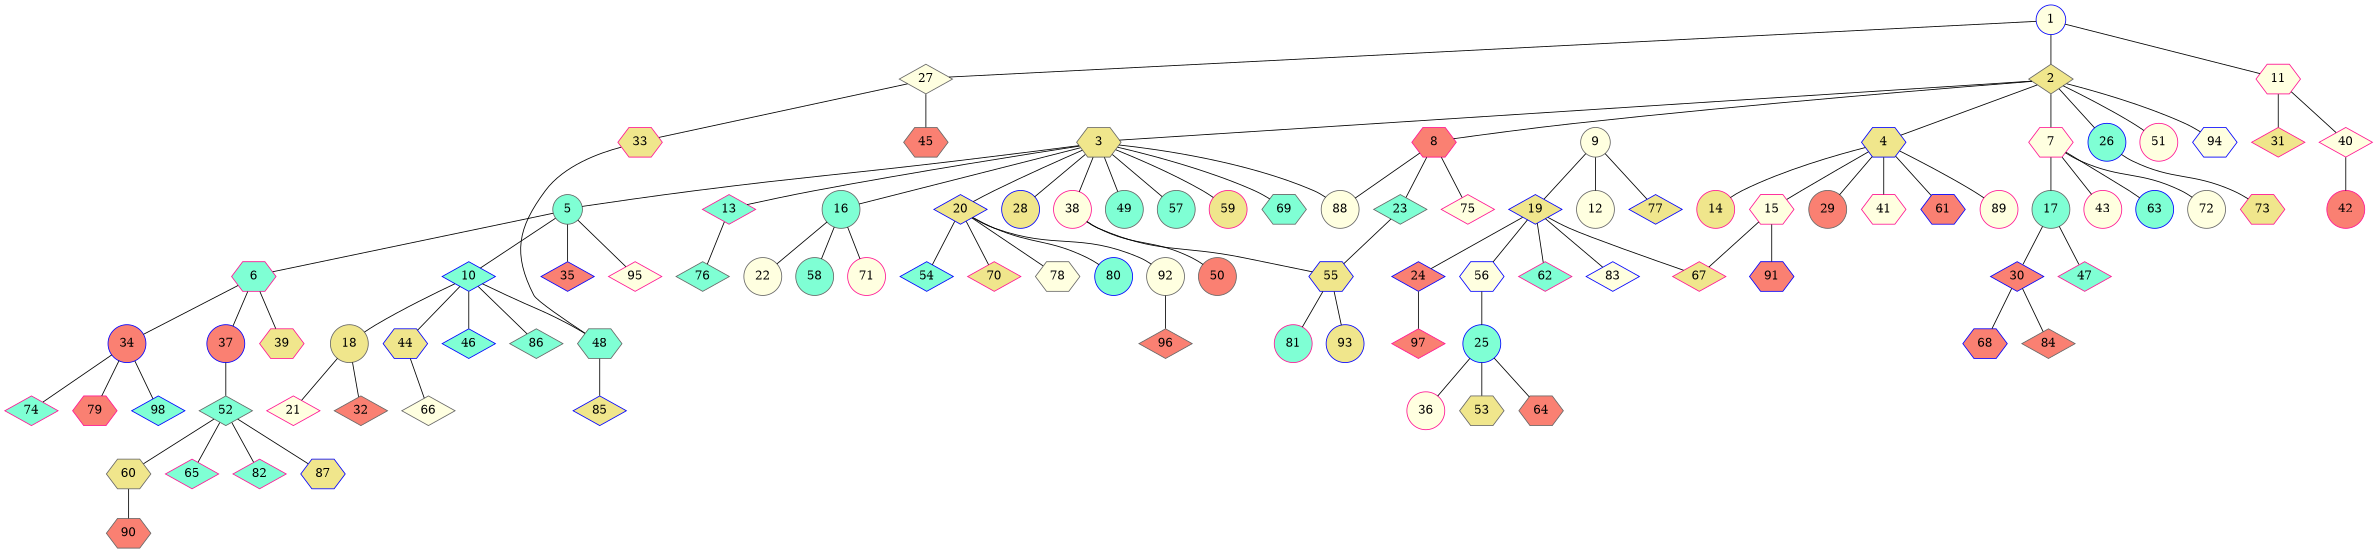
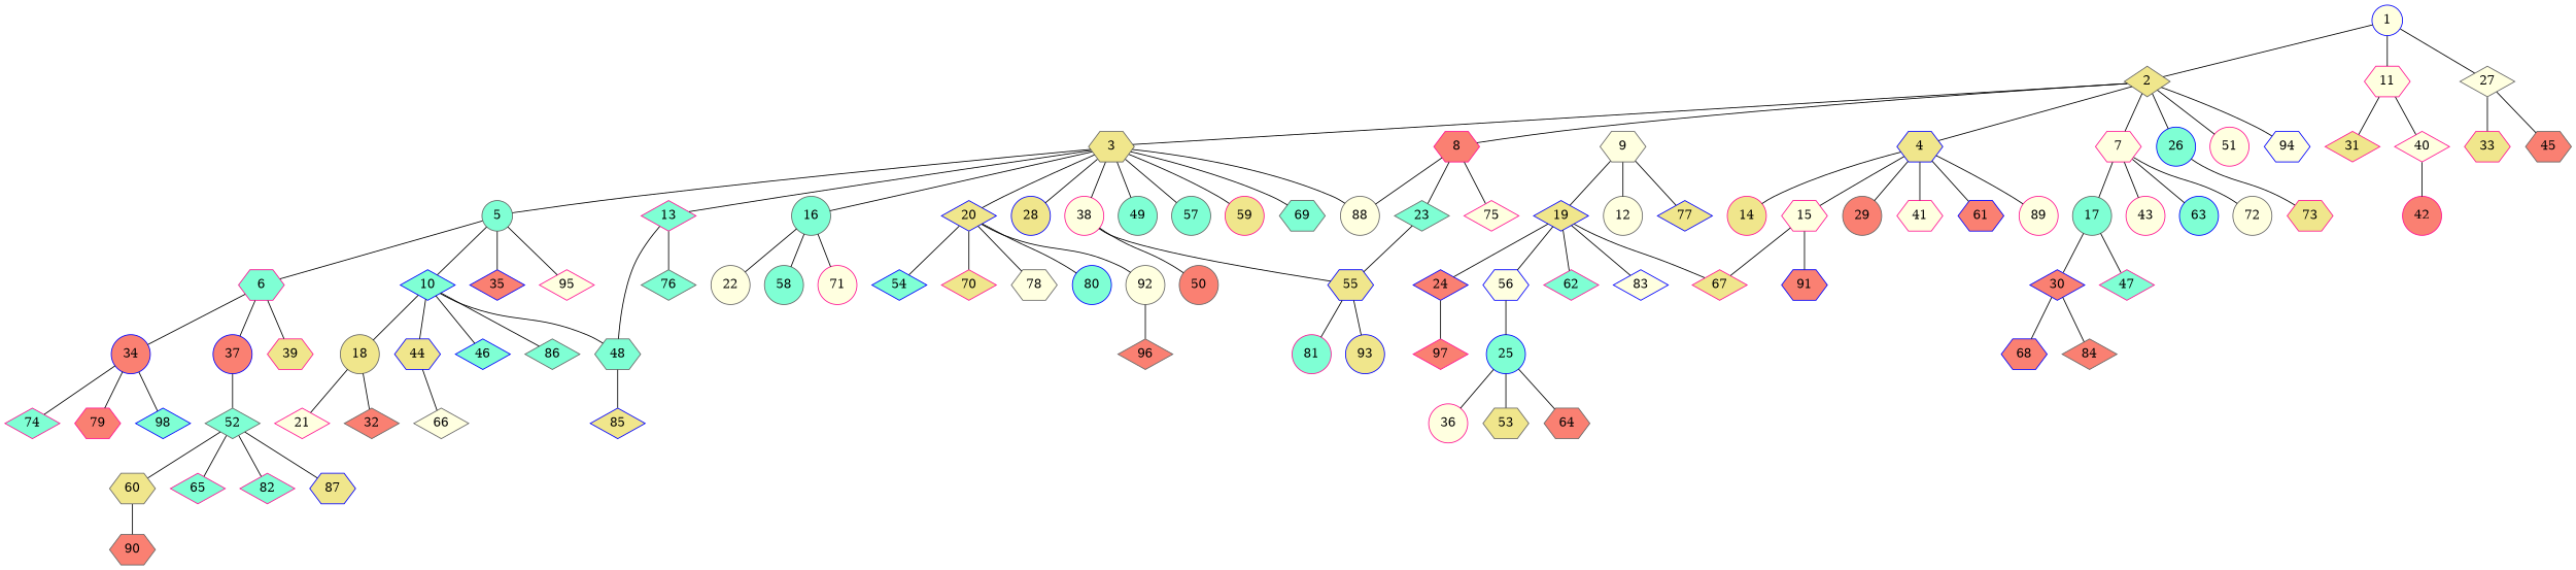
  graph {
    node [color=gray40 fillcolor=aquamarine shape=diamond style=filled]
    1 [color=blue fillcolor=lightyellow shape=circle]
    2 [fillcolor=khaki]
    11 [color=deeppink fillcolor=lightyellow shape=hexagon]
    27 [fillcolor=lightyellow]
    3 [fillcolor=khaki shape=hexagon]
    4 [color=blue fillcolor=khaki shape=hexagon]
    7 [color=deeppink fillcolor=lightyellow shape=hexagon]
    8 [color=deeppink fillcolor=salmon shape=hexagon]
    26 [color=blue shape=circle]
    51 [color=deeppink fillcolor=lightyellow shape=circle]
    94 [color=blue fillcolor=lightyellow shape=hexagon]
    31 [color=deeppink fillcolor=khaki]
    40 [color=deeppink fillcolor=lightyellow]
    33 [color=deeppink fillcolor=khaki shape=hexagon]
    45 [fillcolor=salmon shape=hexagon]
    5 [shape=circle]
    13 [color=deeppink]
    16 [shape=circle]
    20 [color=blue fillcolor=khaki]
    28 [color=blue fillcolor=khaki shape=circle]
    38 [color=deeppink fillcolor=lightyellow shape=circle]
    49 [shape=circle]
    57 [shape=circle]
    59 [color=deeppink fillcolor=khaki shape=circle]
    69 [shape=hexagon]
    88 [fillcolor=lightyellow shape=circle]
    14 [color=deeppink fillcolor=khaki shape=circle]
    15 [color=deeppink fillcolor=lightyellow shape=hexagon]
    29 [fillcolor=salmon shape=circle]
    41 [color=deeppink fillcolor=lightyellow shape=hexagon]
    61 [color=blue fillcolor=salmon shape=hexagon]
    89 [color=deeppink fillcolor=lightyellow shape=circle]
    17 [shape=circle]
    43 [color=deeppink fillcolor=lightyellow shape=circle]
    63 [color=blue shape=circle]
    72 [fillcolor=lightyellow shape=circle]
    23
    75 [color=deeppink fillcolor=lightyellow]
    73 [color=deeppink fillcolor=khaki shape=hexagon]
    6 [color=deeppink shape=hexagon]
    10 [color=blue]
    35 [color=blue fillcolor=salmon]
    95 [color=deeppink fillcolor=lightyellow]
    76
    22 [fillcolor=lightyellow shape=circle]
    58 [shape=circle]
    71 [color=deeppink fillcolor=lightyellow shape=circle]
    54 [color=blue]
    70 [color=deeppink fillcolor=khaki]
    78 [fillcolor=lightyellow shape=hexagon]
    80 [color=blue shape=circle]
    92 [fillcolor=lightyellow shape=circle]
    55 [color=blue fillcolor=khaki shape=hexagon]
    50 [fillcolor=salmon shape=circle]
    67 [color=deeppink fillcolor=khaki]
    91 [color=blue fillcolor=salmon shape=hexagon]
    34 [color=blue fillcolor=salmon shape=circle]
    37 [color=blue fillcolor=salmon shape=circle]
    39 [color=deeppink fillcolor=khaki shape=hexagon]
    18 [fillcolor=khaki shape=circle]
    44 [color=blue fillcolor=khaki shape=hexagon]
    46 [color=blue]
    48 [shape=hexagon]
    86
    74 [color=deeppink]
    79 [color=deeppink fillcolor=salmon shape=hexagon]
    98 [color=blue]
    52
    30 [color=blue fillcolor=salmon]
    47 [color=deeppink]
-   9 [fillcolor=lightyellow shape=circle]
+   9 [fillcolor=lightyellow shape=hexagon]
    12 [fillcolor=lightyellow shape=circle]
    19 [color=blue fillcolor=khaki]
    77 [color=blue fillcolor=khaki]
    24 [color=blue fillcolor=salmon]
    56 [color=blue fillcolor=lightyellow shape=hexagon]
    62 [color=deeppink]
    83 [color=blue fillcolor=lightyellow]
    21 [color=deeppink fillcolor=lightyellow]
    32 [fillcolor=salmon]
    66 [fillcolor=lightyellow]
    85 [color=blue fillcolor=khaki]
    42 [color=deeppink fillcolor=salmon shape=circle]
    68 [color=blue fillcolor=salmon shape=hexagon]
    84 [fillcolor=salmon]
    97 [color=deeppink fillcolor=salmon]
    25 [color=blue shape=circle]
    36 [color=deeppink fillcolor=lightyellow shape=circle]
    53 [fillcolor=khaki shape=hexagon]
    64 [fillcolor=salmon shape=hexagon]
    96 [fillcolor=salmon]
    81 [color=deeppink shape=circle]
    93 [color=blue fillcolor=khaki shape=circle]
    60 [fillcolor=khaki shape=hexagon]
    65 [color=deeppink]
    82 [color=deeppink]
    87 [color=blue fillcolor=khaki shape=hexagon]
    90 [fillcolor=salmon shape=hexagon]
    1 -- 2
    1 -- 11
    1 -- 27
    2 -- 3
    2 -- 4
    2 -- 7
    2 -- 8
    2 -- 26
    2 -- 51
    2 -- 94
    11 -- 31
    11 -- 40
    27 -- 33
    27 -- 45
    3 -- 5
    3 -- 13
    3 -- 16
    3 -- 20
    3 -- 28
    3 -- 38
    3 -- 49
    3 -- 57
    3 -- 59
    3 -- 69
    3 -- 88
    4 -- 14
    4 -- 15
    4 -- 29
    4 -- 41
    4 -- 61
    4 -- 89
    7 -- 17
    7 -- 43
    7 -- 63
    7 -- 72
    8 -- 88
    8 -- 23
    8 -- 75
    26 -- 73
    40 -- 42
-   33 -- 48
+   13 -- 48
    5 -- 6
    5 -- 10
    5 -- 35
    5 -- 95
    13 -- 76
    16 -- 22
    16 -- 58
    16 -- 71
    20 -- 54
    20 -- 70
    20 -- 78
    20 -- 80
    20 -- 92
    38 -- 55
    38 -- 50
    15 -- 67
    15 -- 91
    17 -- 30
    17 -- 47
    23 -- 55
    6 -- 34
    6 -- 37
    6 -- 39
    10 -- 18
    10 -- 44
    10 -- 46
    10 -- 48
    10 -- 86
    92 -- 96
    55 -- 81
    55 -- 93
    34 -- 74
    34 -- 79
    34 -- 98
    37 -- 52
    18 -- 21
    18 -- 32
    44 -- 66
    48 -- 85
    52 -- 60
    52 -- 65
    52 -- 82
    52 -- 87
    30 -- 68
    30 -- 84
    9 -- 12
    9 -- 19
    9 -- 77
    19 -- 67
    19 -- 24
    19 -- 56
    19 -- 62
    19 -- 83
    24 -- 97
    56 -- 25
    25 -- 36
    25 -- 53
    25 -- 64
    60 -- 90
  }
